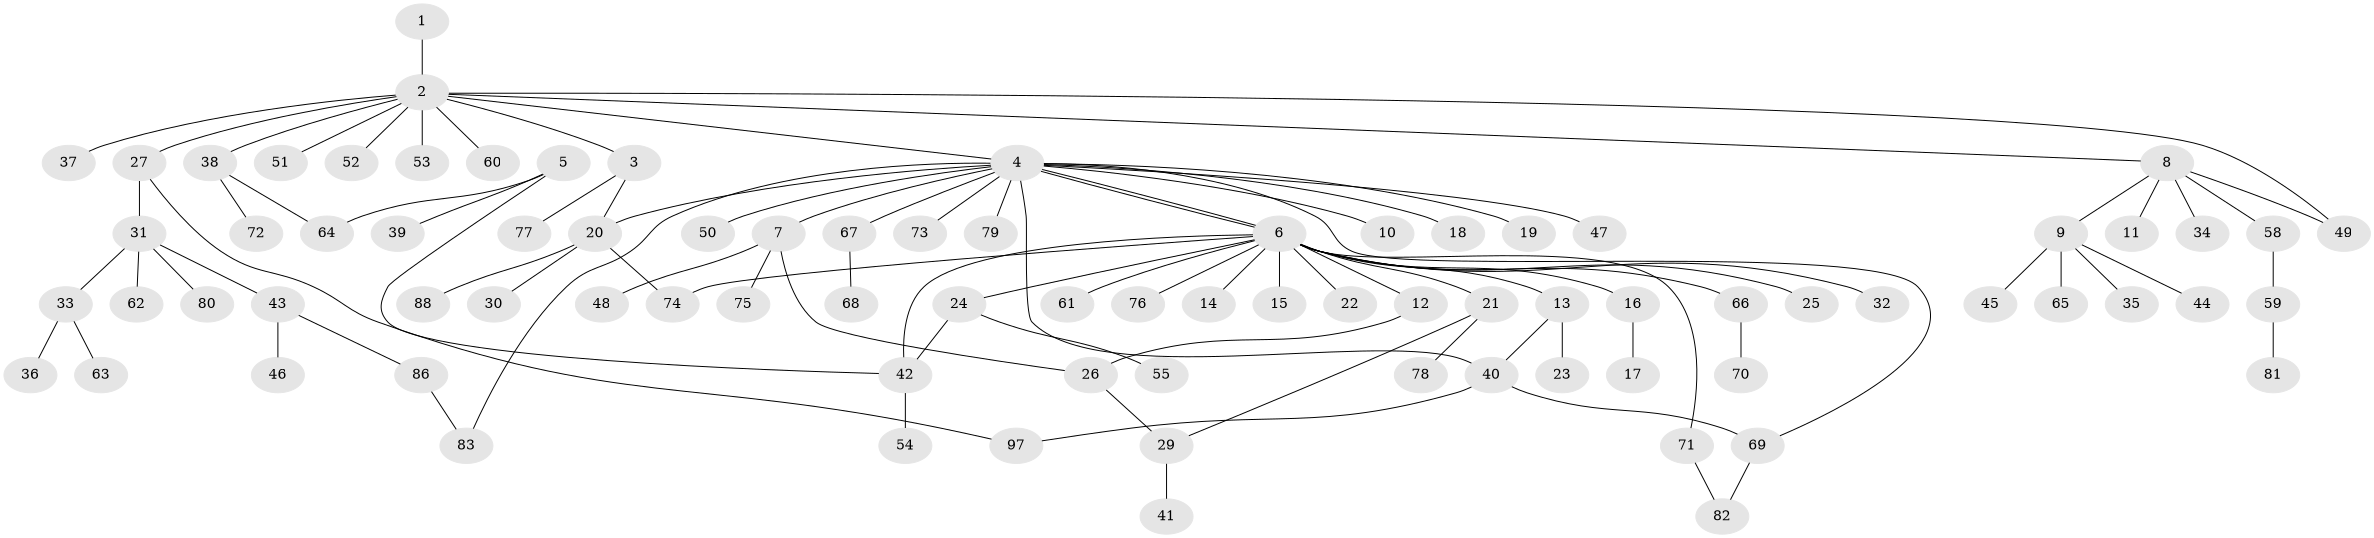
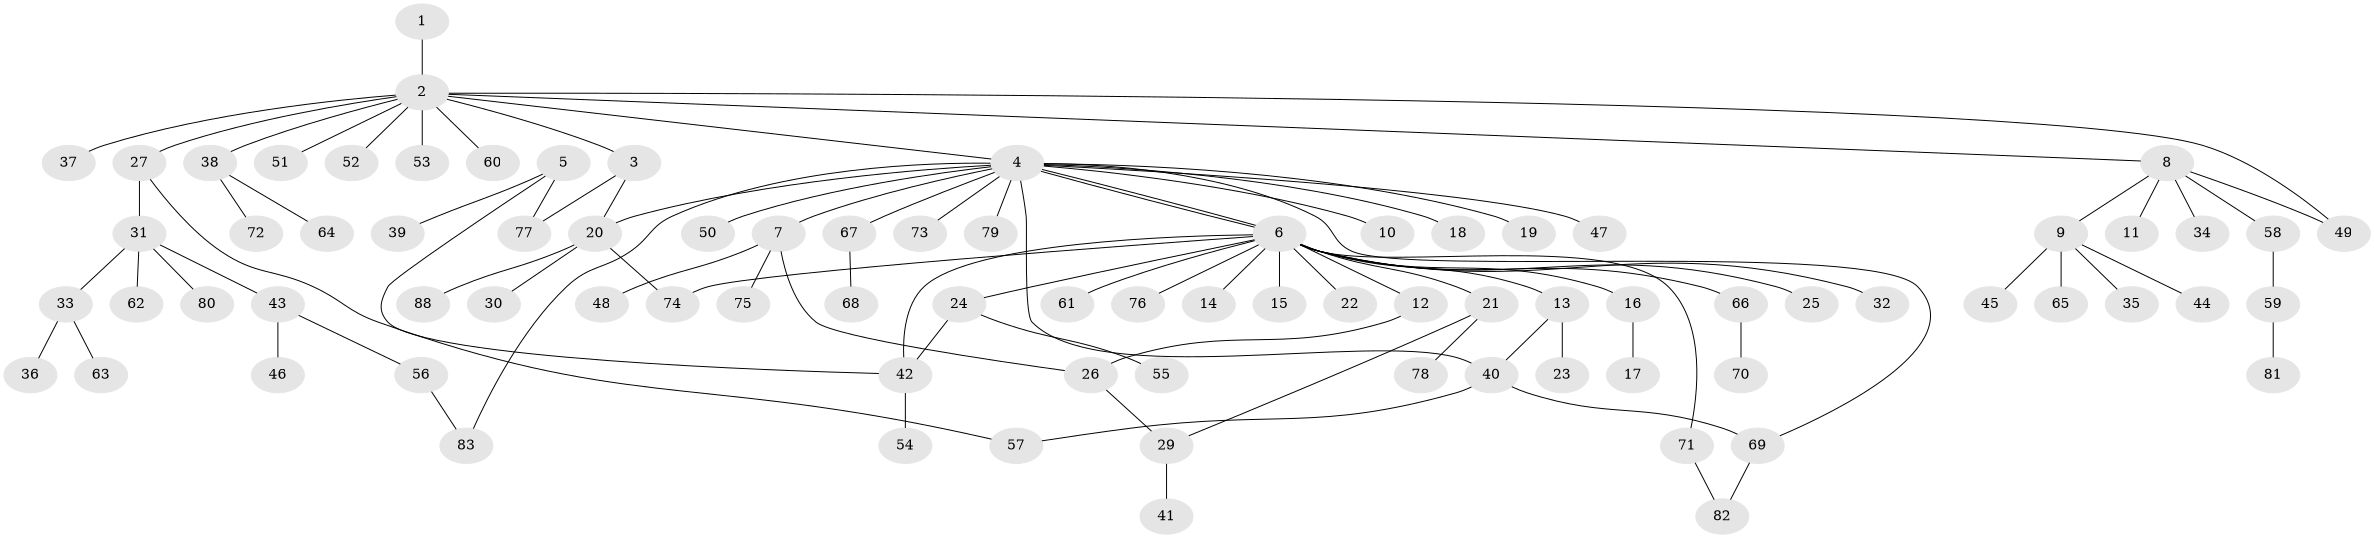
  graph {
    node [color=gray90 style=filled]
    1
    2
    3
    4
    8
    27
    37
    38
    49
    51
    52
    53
    60
    20
    77
    6
    7
    10
    18
    19
    40
    47
    50
    67
    69
    73
    79
    83
    9
    11
    34
    58
    31
-   57 [label=97]
+   57
    64
    72
    5
    39
    42
    74
    n41 [label=88]
    30
    12
    13
    14
    15
    16
    21
    22
    24
    25
    32
    61
    66
    71
    76
    26
    48
    75
    68
    82
    54
    23
    17
    29
    78
    55
    70
    35
    44
    45
    65
    59
    81
    41
    33
    43
    62
    80
    36
    63
    46
-   56 [label=86]
+   56
    1 -- 2
    2 -- 3
    2 -- 4
    2 -- 8
    2 -- 27
    2 -- 37
    2 -- 38
    2 -- 49
    2 -- 51
    2 -- 52
    2 -- 53
    2 -- 60
    3 -- 20
    3 -- 77
    4 -- 20
    4 -- 6
    4 -- 6
    4 -- 7
    4 -- 10
    4 -- 18
    4 -- 19
    4 -- 40
    4 -- 47
    4 -- 50
    4 -- 67
    4 -- 69
    4 -- 73
    4 -- 79
    4 -- 83
    8 -- 49
    8 -- 9
    8 -- 11
    8 -- 34
    8 -- 58
    27 -- 31
    27 -- 57
    38 -- 64
    38 -- 72
    20 -- 74
    20 -- n41
    20 -- 30
    6 -- 42
    6 -- 74
    6 -- 12
    6 -- 13
    6 -- 14
    6 -- 15
    6 -- 16
    6 -- 21
    6 -- 22
    6 -- 24
    6 -- 25
    6 -- 32
    6 -- 61
    6 -- 66
    6 -- 71
    6 -- 76
    7 -- 26
    7 -- 48
    7 -- 75
    40 -- 69
    40 -- 57
    67 -- 68
    69 -- 82
    9 -- 35
    9 -- 44
    9 -- 45
    9 -- 65
    58 -- 59
    31 -- 33
    31 -- 43
    31 -- 62
    31 -- 80
-   5 -- 64
+   5 -- 77
    5 -- 39
    5 -- 42
    42 -- 54
    12 -- 26
    13 -- 40
    13 -- 23
    16 -- 17
    21 -- 29
    21 -- 78
    24 -- 42
    24 -- 55
    66 -- 70
    71 -- 82
    26 -- 29
    29 -- 41
    59 -- 81
    33 -- 36
    33 -- 63
    43 -- 46
    43 -- 56
    56 -- 83
  }
